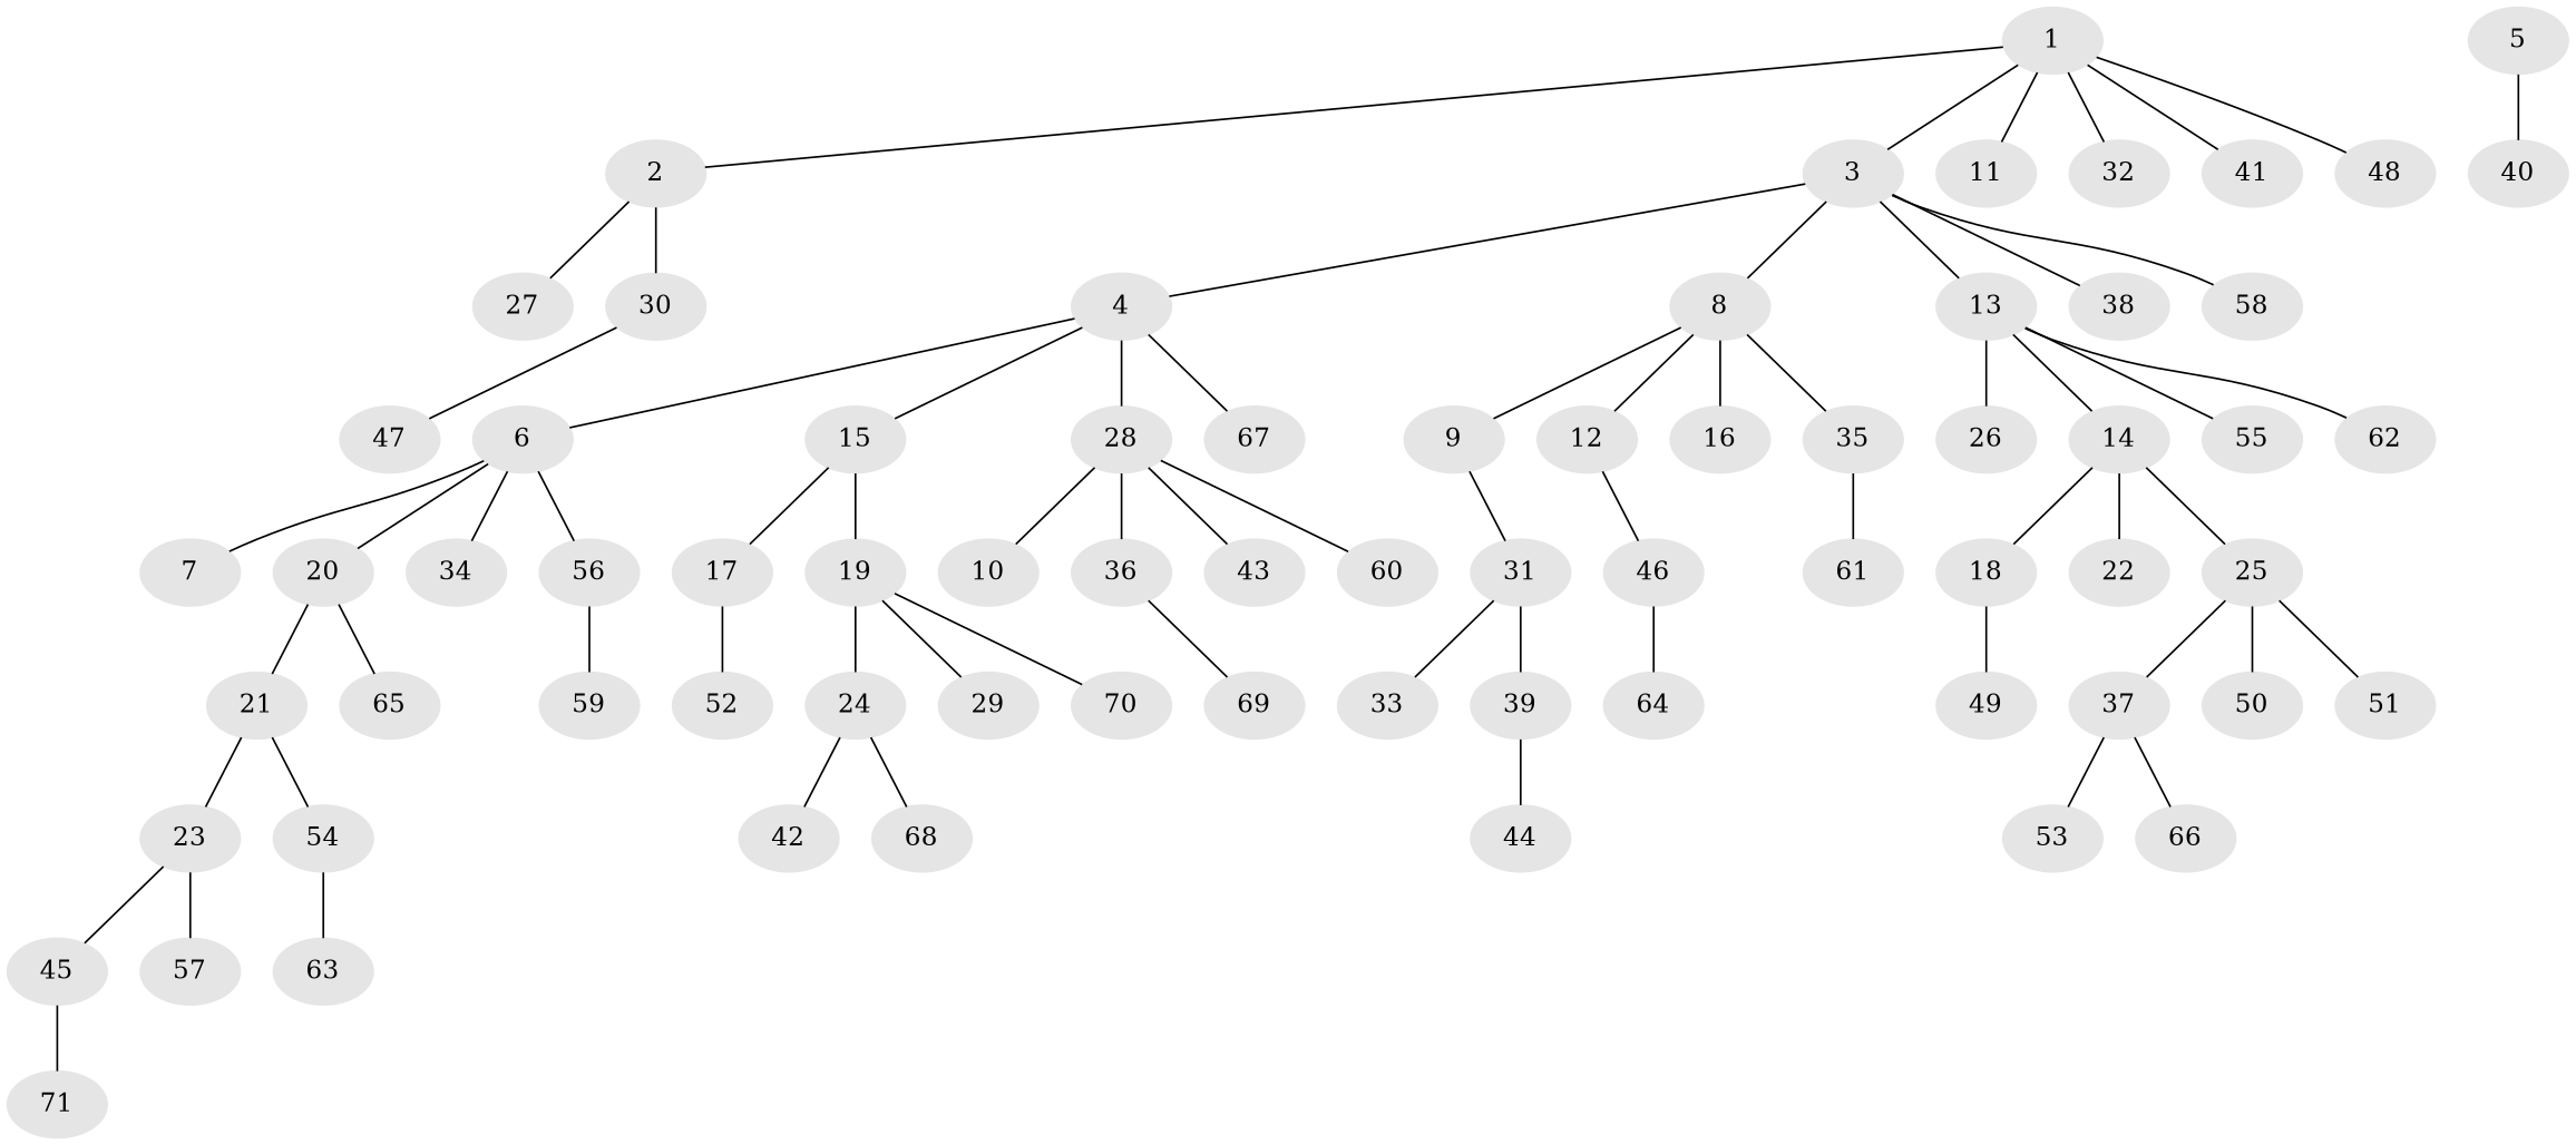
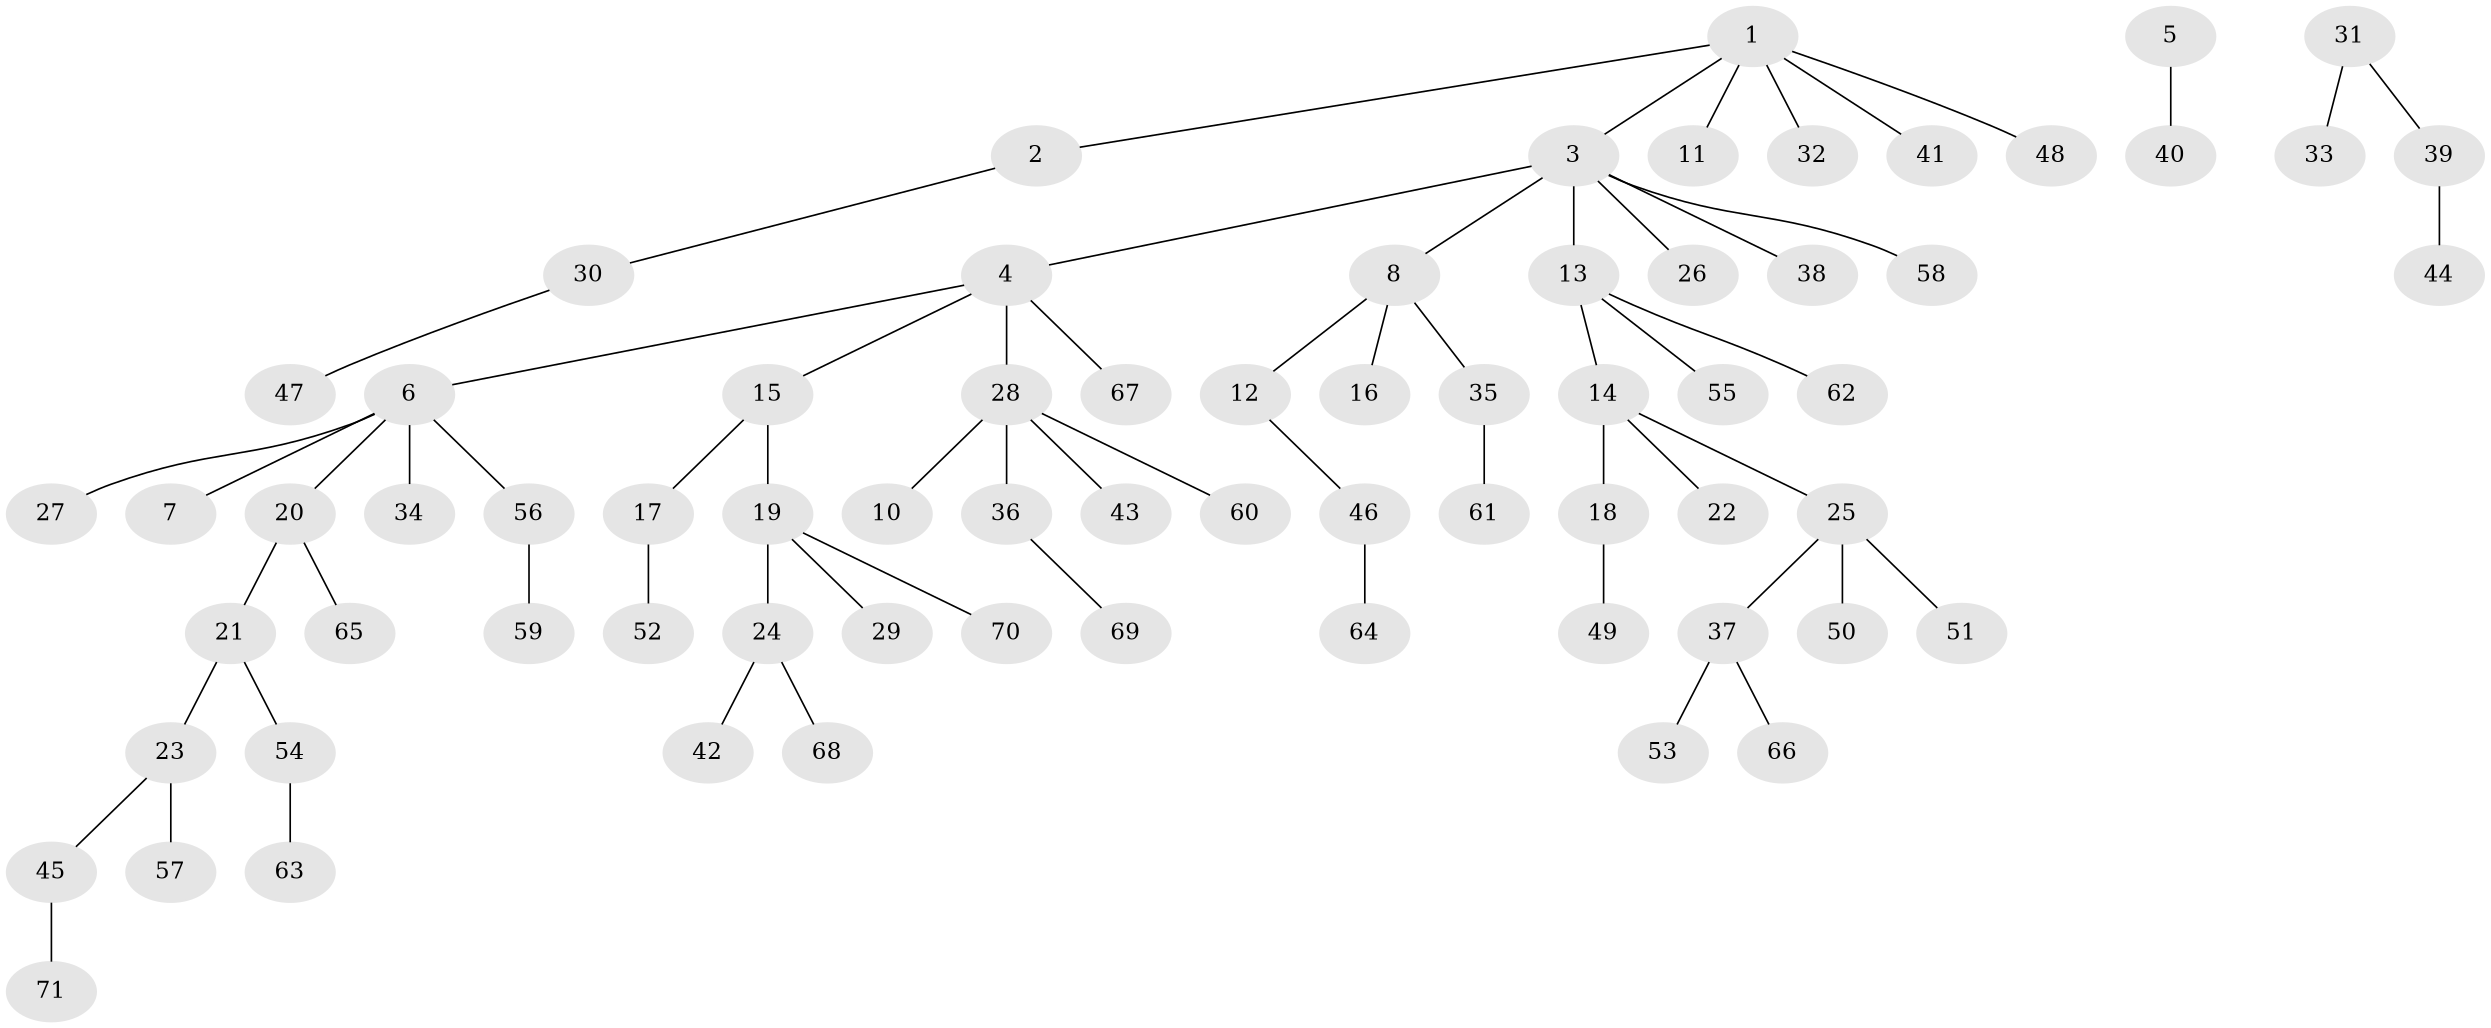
  graph {
    node [color=gray90 style=filled]
    1
    2
    3
    11
    32
    41
    48
    27
    30
    4
    8
    13
    26
    38
    58
    47
    6
    15
    28
    67
    5
    40
-   9
    12
    16
    35
    14
    55
    62
    7
    20
    34
    56
    17
    19
    10
    36
    43
    60
    21
    65
    59
    31
    46
    61
    33
    39
    64
    18
    22
    25
    49
    37
    50
    51
    52
    24
    29
    70
    42
    68
    23
    54
    45
    57
    63
    71
    53
    66
    69
    44
    1 -- 2
    1 -- 3
    1 -- 11
    1 -- 32
    1 -- 41
    1 -- 48
-   2 -- 27
+   6 -- 27
    2 -- 30
    3 -- 4
    3 -- 8
    3 -- 13
-   13 -- 26
+   3 -- 26
    3 -- 38
    3 -- 58
    30 -- 47
    4 -- 6
    4 -- 15
    4 -- 28
    4 -- 67
-   8 -- 9
    8 -- 12
    8 -- 16
    8 -- 35
    13 -- 14
    13 -- 55
    13 -- 62
    6 -- 7
    6 -- 20
    6 -- 34
    6 -- 56
    15 -- 17
    15 -- 19
    28 -- 10
    28 -- 36
    28 -- 43
    28 -- 60
    5 -- 40
-   9 -- 31
    12 -- 46
    35 -- 61
    14 -- 18
    14 -- 22
    14 -- 25
    20 -- 21
    20 -- 65
    56 -- 59
    17 -- 52
    19 -- 24
    19 -- 29
    19 -- 70
    36 -- 69
    21 -- 23
    21 -- 54
    31 -- 33
    31 -- 39
    46 -- 64
    39 -- 44
    18 -- 49
    25 -- 37
    25 -- 50
    25 -- 51
    37 -- 53
    37 -- 66
    24 -- 42
    24 -- 68
    23 -- 45
    23 -- 57
    54 -- 63
    45 -- 71
  }
